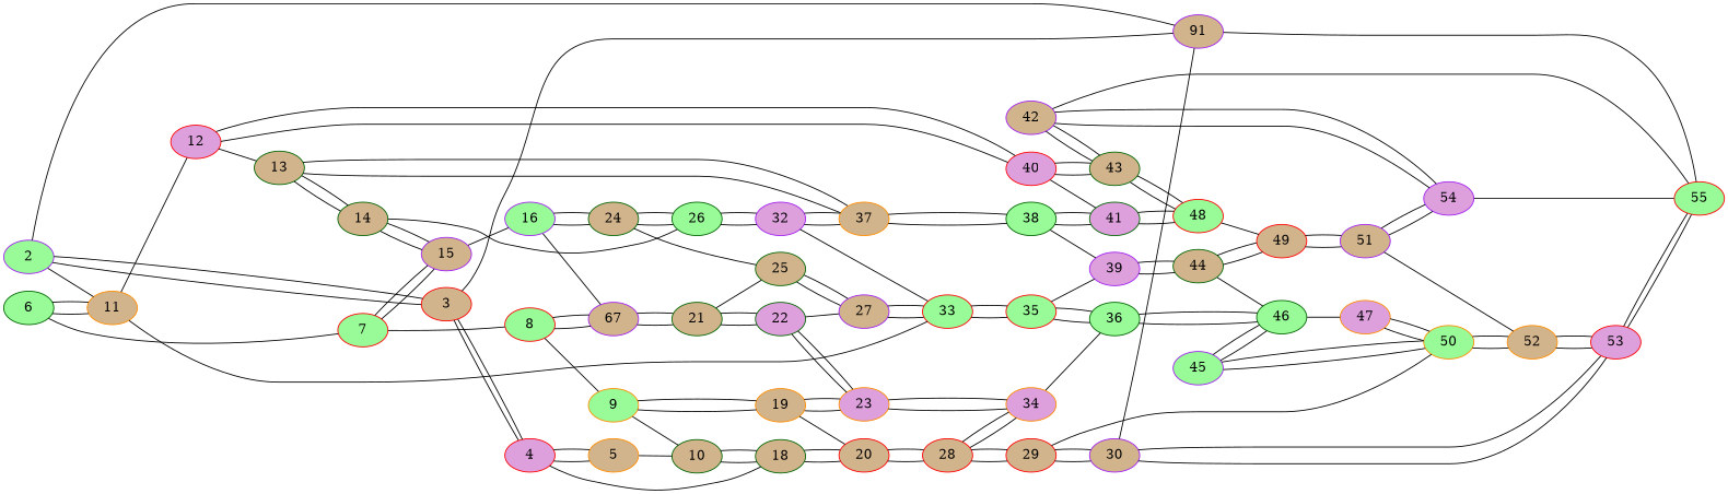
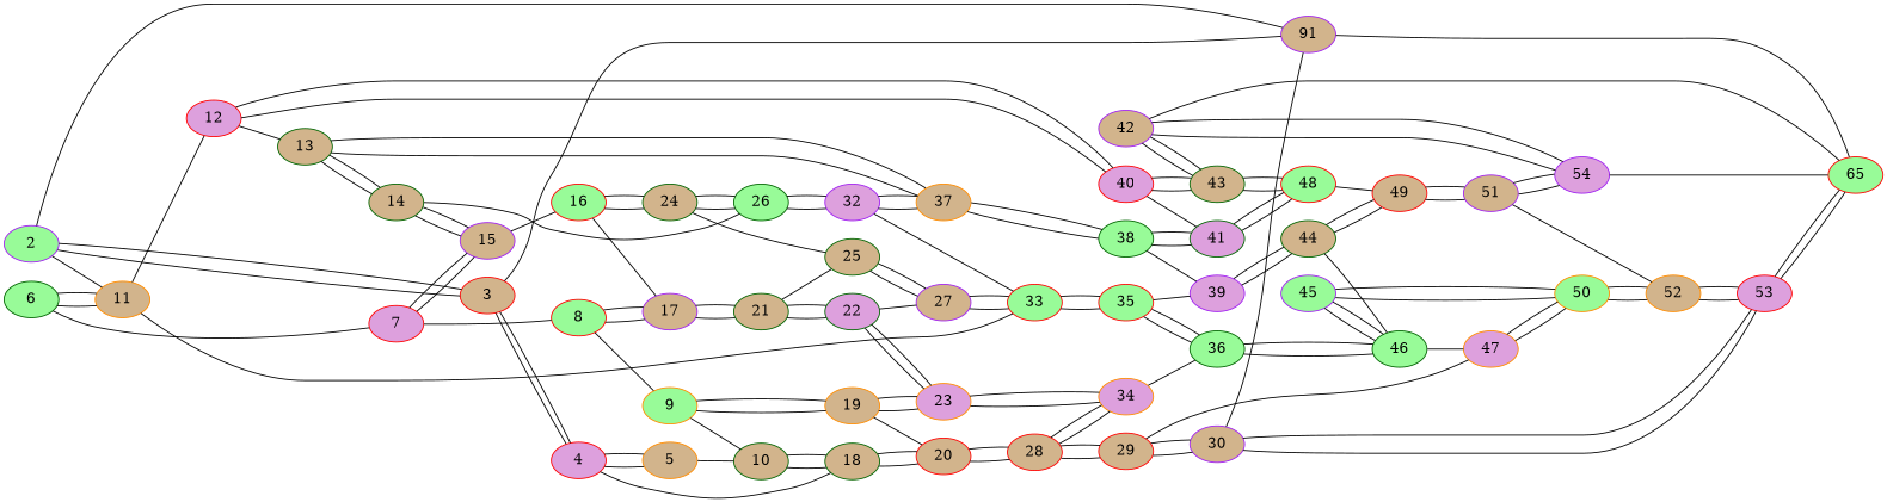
  graph {
    rankdir=LR
    node [color=darkgreen fillcolor=tan style=filled]
    2 [color=purple fillcolor=palegreen]
    3 [color=red]
    11 [color=darkorange]
    n4 [color=purple label=91]
    6 [fillcolor=palegreen]
-   7 [color=red fillcolor=palegreen]
+   7 [color=red fillcolor=plum]
    4 [color=red fillcolor=plum]
    12 [color=red fillcolor=plum]
    33 [color=red fillcolor=palegreen]
-   55 [color=red fillcolor=palegreen]
+   55 [color=red fillcolor=palegreen label=65]
    5 [color=darkorange]
    18
    10
    20 [color=red]
    8 [color=red fillcolor=palegreen]
    15 [color=purple]
    9 [color=darkorange fillcolor=palegreen]
-   17 [color=purple label=67]
-   16 [color=purple fillcolor=palegreen]
+   17 [color=purple]
+   16 [color=red fillcolor=palegreen]
    19 [color=darkorange]
    21
    23 [color=darkorange fillcolor=plum]
    13
    40 [color=red fillcolor=plum]
    42 [color=purple]
    43
    54 [color=purple fillcolor=plum]
    14
    37 [color=darkorange]
    41 [fillcolor=plum]
    26 [fillcolor=palegreen]
    38 [fillcolor=palegreen]
    32 [color=purple fillcolor=plum]
    24
    25
    22 [fillcolor=plum]
    28 [color=red]
    34 [color=darkorange fillcolor=plum]
    29 [color=red]
    27 [color=purple]
    36 [fillcolor=palegreen]
    35 [color=red fillcolor=palegreen]
    30 [color=purple]
    47 [color=darkorange fillcolor=plum]
    53 [color=red fillcolor=plum]
    50 [color=darkorange fillcolor=palegreen]
    39 [color=purple fillcolor=plum]
    46 [fillcolor=palegreen]
    44
    48 [color=red fillcolor=palegreen]
    49 [color=red]
    45 [color=purple fillcolor=palegreen]
    51 [color=purple]
    52 [color=darkorange]
    2 -- 3
    2 -- 3
    2 -- 11
    2 -- n4
    3 -- n4
    3 -- 4
    3 -- 4
    11 -- 12
    11 -- 33
    n4 -- 55
    6 -- 11
    6 -- 11
    6 -- 7
    7 -- 8
    7 -- 15
    7 -- 15
    4 -- 5
    4 -- 5
    4 -- 18
    12 -- 13
    12 -- 40
    12 -- 40
    33 -- 35
    33 -- 35
    5 -- 10
    18 -- 20
    18 -- 20
    10 -- 18
    10 -- 18
    20 -- 28
    20 -- 28
    8 -- 9
    8 -- 17
    8 -- 17
    15 -- 16
    9 -- 10
    9 -- 19
    9 -- 19
    17 -- 21
    17 -- 21
    16 -- 17
    16 -- 24
    16 -- 24
    19 -- 20
    19 -- 23
    19 -- 23
    21 -- 25
    21 -- 22
    21 -- 22
    23 -- 34
    23 -- 34
    13 -- 14
    13 -- 14
    13 -- 37
    13 -- 37
    40 -- 43
    40 -- 43
    40 -- 41
    42 -- 55
    42 -- 43
    42 -- 43
    42 -- 54
    42 -- 54
    43 -- 48
    43 -- 48
    54 -- 55
    14 -- 15
    14 -- 15
    14 -- 26
    37 -- 38
    37 -- 38
    41 -- 48
    41 -- 48
    26 -- 32
    26 -- 32
    38 -- 41
    38 -- 41
    38 -- 39
    32 -- 33
    32 -- 37
    32 -- 37
    24 -- 26
    24 -- 26
    24 -- 25
    25 -- 27
    25 -- 27
    22 -- 23
    22 -- 23
    22 -- 27
    28 -- 34
    28 -- 34
    28 -- 29
    28 -- 29
    34 -- 36
    29 -- 30
    29 -- 30
-   29 -- 50
+   29 -- 47
    27 -- 33
    27 -- 33
    36 -- 46
    36 -- 46
    35 -- 36
    35 -- 36
    35 -- 39
    30 -- n4
    30 -- 53
    30 -- 53
    47 -- 50
    47 -- 50
    53 -- 55
    53 -- 55
    50 -- 52
    50 -- 52
    39 -- 44
    39 -- 44
    46 -- 47
    44 -- 46
    44 -- 49
    44 -- 49
    48 -- 49
    49 -- 51
    49 -- 51
    45 -- 50
    45 -- 50
    45 -- 46
    45 -- 46
    51 -- 54
    51 -- 54
    51 -- 52
    52 -- 53
    52 -- 53
  }
